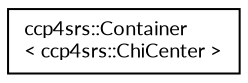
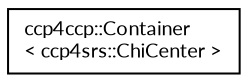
  digraph {
    rankdir=LR
    fontname=Lato
-   n1 [color=black fillcolor=white fontname=Lato fontsize=10 height=0.2 label="ccp4srs::Container\l\< ccp4srs::ChiCenter \>" shape=record style=filled width=0.4]
+   n1 [color=black fillcolor=white fontname=Lato fontsize=10 height=0.2 label="ccp4ccp::Container\l\< ccp4srs::ChiCenter \>" shape=record style=filled width=0.4]
  }
